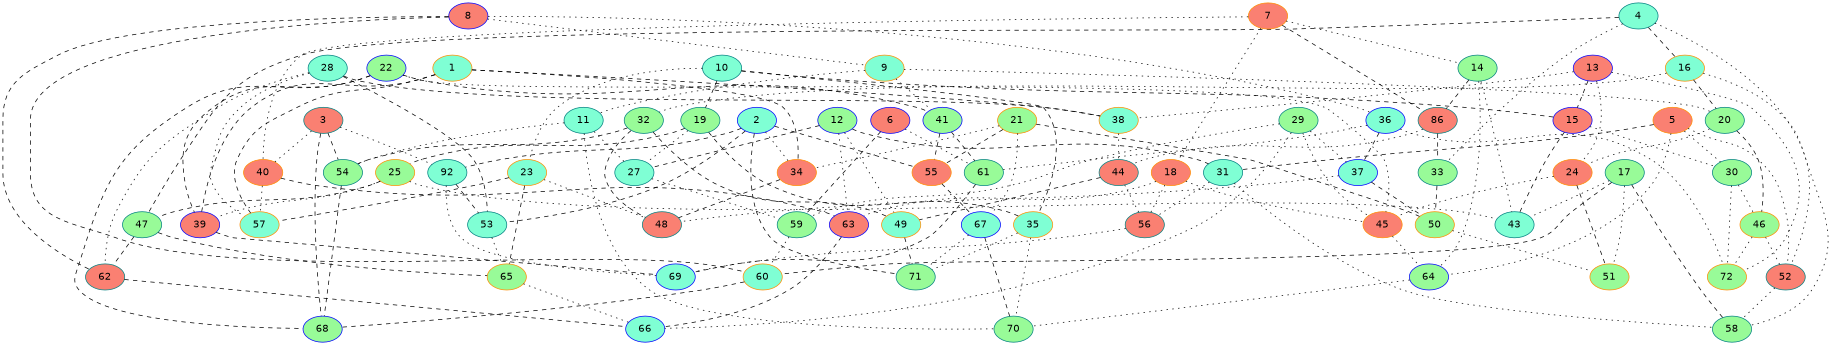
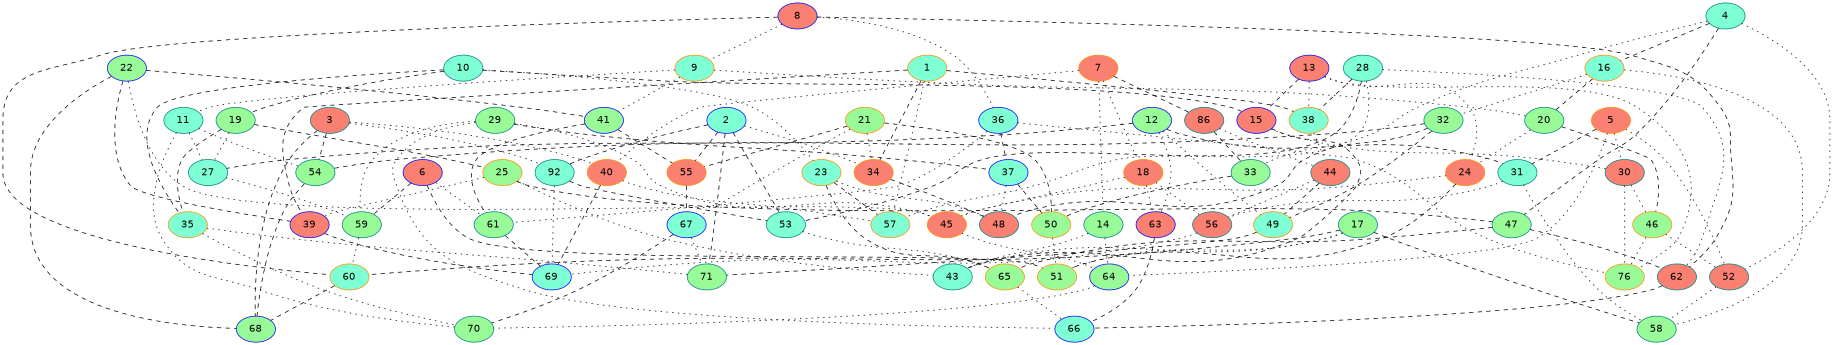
  graph {
    fontname="DejaVu Sans"
    node [color=teal fillcolor=palegreen fontname="DejaVu Sans" style=filled]
    edge [fontname="DejaVu Sans" style=dotted]
    1 [color=darkorange fillcolor=aquamarine]
    34 [color=darkorange fillcolor=salmon]
    38 [color=darkorange fillcolor=aquamarine]
    39 [color=blue fillcolor=salmon]
    57 [color=darkorange fillcolor=aquamarine]
    48 [fillcolor=salmon]
    44 [fillcolor=salmon]
    69 [color=blue fillcolor=aquamarine]
    2 [color=blue fillcolor=aquamarine]
    n10 [fillcolor=aquamarine label=92]
    53 [fillcolor=aquamarine]
    55 [color=darkorange fillcolor=salmon]
    71
    65 [color=darkorange]
    67 [color=blue fillcolor=aquamarine]
    3 [fillcolor=salmon]
    40 [color=darkorange fillcolor=salmon]
    54
    68 [color=blue]
    63 [color=blue fillcolor=salmon]
    4 [fillcolor=aquamarine]
    16 [color=darkorange fillcolor=aquamarine]
    33
    47
    52 [fillcolor=salmon]
    20
    32
    58
    50 [color=darkorange]
    62 [fillcolor=salmon]
    5 [color=darkorange fillcolor=salmon]
-   30
+   30 [fillcolor=salmon]
    31 [fillcolor=aquamarine]
    64 [color=blue]
-   72 [color=darkorange]
+   72 [color=darkorange label=76]
    46 [color=darkorange]
    56 [fillcolor=salmon]
    70
    6 [color=blue fillcolor=salmon]
    51 [color=darkorange]
    59
    61
    60 [color=darkorange fillcolor=aquamarine]
    7 [color=darkorange fillcolor=salmon]
    14
    18 [color=darkorange fillcolor=salmon]
    n47 [fillcolor=salmon label=86]
    43 [fillcolor=aquamarine]
    45 [color=darkorange fillcolor=salmon]
    8 [color=blue fillcolor=salmon]
    9 [color=darkorange fillcolor=aquamarine]
    36 [color=blue fillcolor=aquamarine]
    11 [fillcolor=aquamarine]
    41 [color=blue]
    37 [color=blue fillcolor=aquamarine]
    66 [color=blue fillcolor=aquamarine]
    27 [fillcolor=aquamarine]
    24 [color=darkorange fillcolor=salmon]
    10 [fillcolor=aquamarine]
    15 [color=blue fillcolor=salmon]
    19
    23 [color=darkorange fillcolor=aquamarine]
    35 [color=darkorange fillcolor=aquamarine]
    25 [color=darkorange]
    12 [color=blue]
    49 [color=darkorange fillcolor=aquamarine]
    13 [color=blue fillcolor=salmon]
    17
    21 [color=darkorange]
    22 [color=blue]
    28 [fillcolor=aquamarine]
    29
    1 -- 34 [style=dashed]
    1 -- 38 [style=dashed]
    1 -- 39 [style=dashed]
-   1 -- 57 [style=dashed]
+   1 -- 57
    34 -- 48 [style=dashed]
    38 -- 44
    39 -- 69 [style=dashed]
    44 -- 56
    44 -- 49 [style=dashed]
    2 -- 34
    2 -- n10 [style=dashed]
    2 -- 53 [style=dashed]
    2 -- 55 [style=dashed]
    2 -- 71 [style=dashed]
    n10 -- 69
    n10 -- 53 [style=dashed]
    53 -- 65
    55 -- 67 [style=dashed]
    65 -- 66
    67 -- 71
    67 -- 70 [style=dashed]
    3 -- n10
    3 -- 40
    3 -- 54 [style=dashed]
    3 -- 68 [style=dashed]
    40 -- 57
-   40 -- 63 [style=dashed]
+   40 -- 69 [style=dashed]
    54 -- 68 [style=dashed]
    63 -- 66 [style=dashed]
    4 -- 16 [style=dashed]
    4 -- 33
    4 -- 47 [style=dashed]
    4 -- 52
    16 -- 20 [style=dashed]
    16 -- 32
    16 -- 58
    33 -- 50 [style=dashed]
    47 -- 65 [style=dashed]
    47 -- 62 [style=dashed]
    52 -- 58
    20 -- 46 [style=dashed]
    20 -- 24
    32 -- 48 [style=dashed]
    32 -- 54 [style=dashed]
    32 -- 49 [style=dashed]
    50 -- 51
    62 -- 66 [style=dashed]
    5 -- 52
    5 -- 30
    5 -- 31 [style=dashed]
    5 -- 64
    30 -- 72
    30 -- 46
    31 -- 58
    31 -- 56
    64 -- 70
    46 -- 52
    46 -- 72
    56 -- 69
+   6 -- 51 [style=dashed]
    6 -- 59 [style=dashed]
    6 -- 61
    59 -- 60
    61 -- 69 [style=dashed]
    60 -- 68 [style=dashed]
    7 -- 40
    7 -- 14
    7 -- 18
    7 -- n47 [style=dashed]
    14 -- 64
-   14 -- n47 [style=dashed]
    14 -- 43
    18 -- 63
    18 -- 56
    18 -- 45
    n47 -- 44
    n47 -- 33 [style=dashed]
    45 -- 64
    8 -- 62 [style=dashed]
    8 -- 60 [style=dashed]
    8 -- 9
    8 -- 36
    9 -- 20
    9 -- 11
    9 -- 41
    36 -- 72
    36 -- 61
    36 -- 37 [style=dashed]
    11 -- 54
    11 -- 70
    11 -- 27
    41 -- 55 [style=dashed]
    41 -- 61 [style=dashed]
    37 -- 48
    37 -- 50 [style=dashed]
    27 -- 59
    24 -- 51 [style=dashed]
    24 -- 45
    10 -- 15 [style=dashed]
    10 -- 19 [style=dashed]
    10 -- 23
    10 -- 35 [style=dashed]
    15 -- 30
    15 -- 43 [style=dashed]
    19 -- 27
    19 -- 35 [style=dashed]
    19 -- 25 [style=dashed]
    23 -- 57 [style=dashed]
    23 -- 48
    23 -- 65 [style=dashed]
    35 -- 71
    35 -- 70
    25 -- 39
    25 -- 47 [style=dashed]
    25 -- 43
    12 -- 63
    12 -- 31 [style=dashed]
    12 -- 27 [style=dashed]
    12 -- 49
    49 -- 71 [style=dashed]
    13 -- 38
    13 -- 72
    13 -- 24
    13 -- 15 [style=dashed]
    17 -- 58 [style=dashed]
    17 -- 51
    17 -- 60 [style=dashed]
    17 -- 43
    21 -- 34
    21 -- 55 [style=dashed]
    21 -- 67
    21 -- 50 [style=dashed]
    22 -- 39 [style=dashed]
    22 -- 68 [style=dashed]
    22 -- 45
    22 -- 41 [style=dashed]
    28 -- 38 [style=dashed]
    28 -- 57
    28 -- 53 [style=dashed]
    28 -- 62
    29 -- 59
    29 -- 45
-   29 -- 37
+   29 -- 37 [style=dashed]
    29 -- 66
  }
